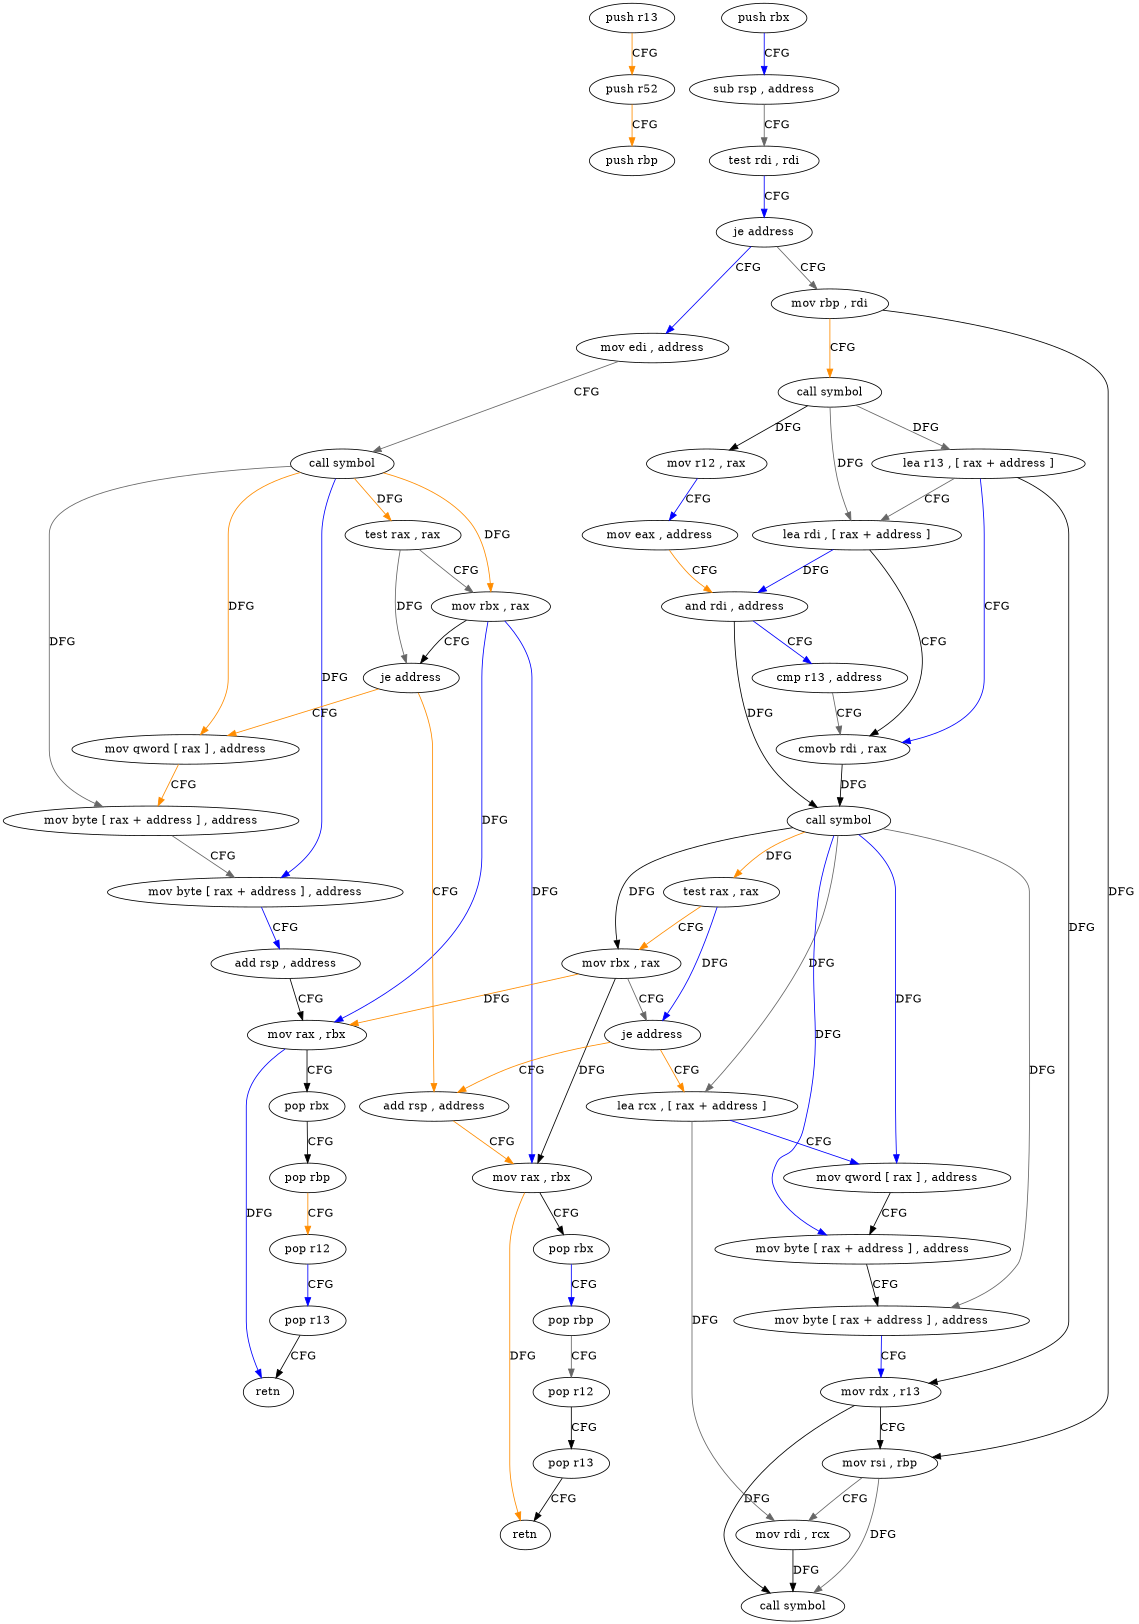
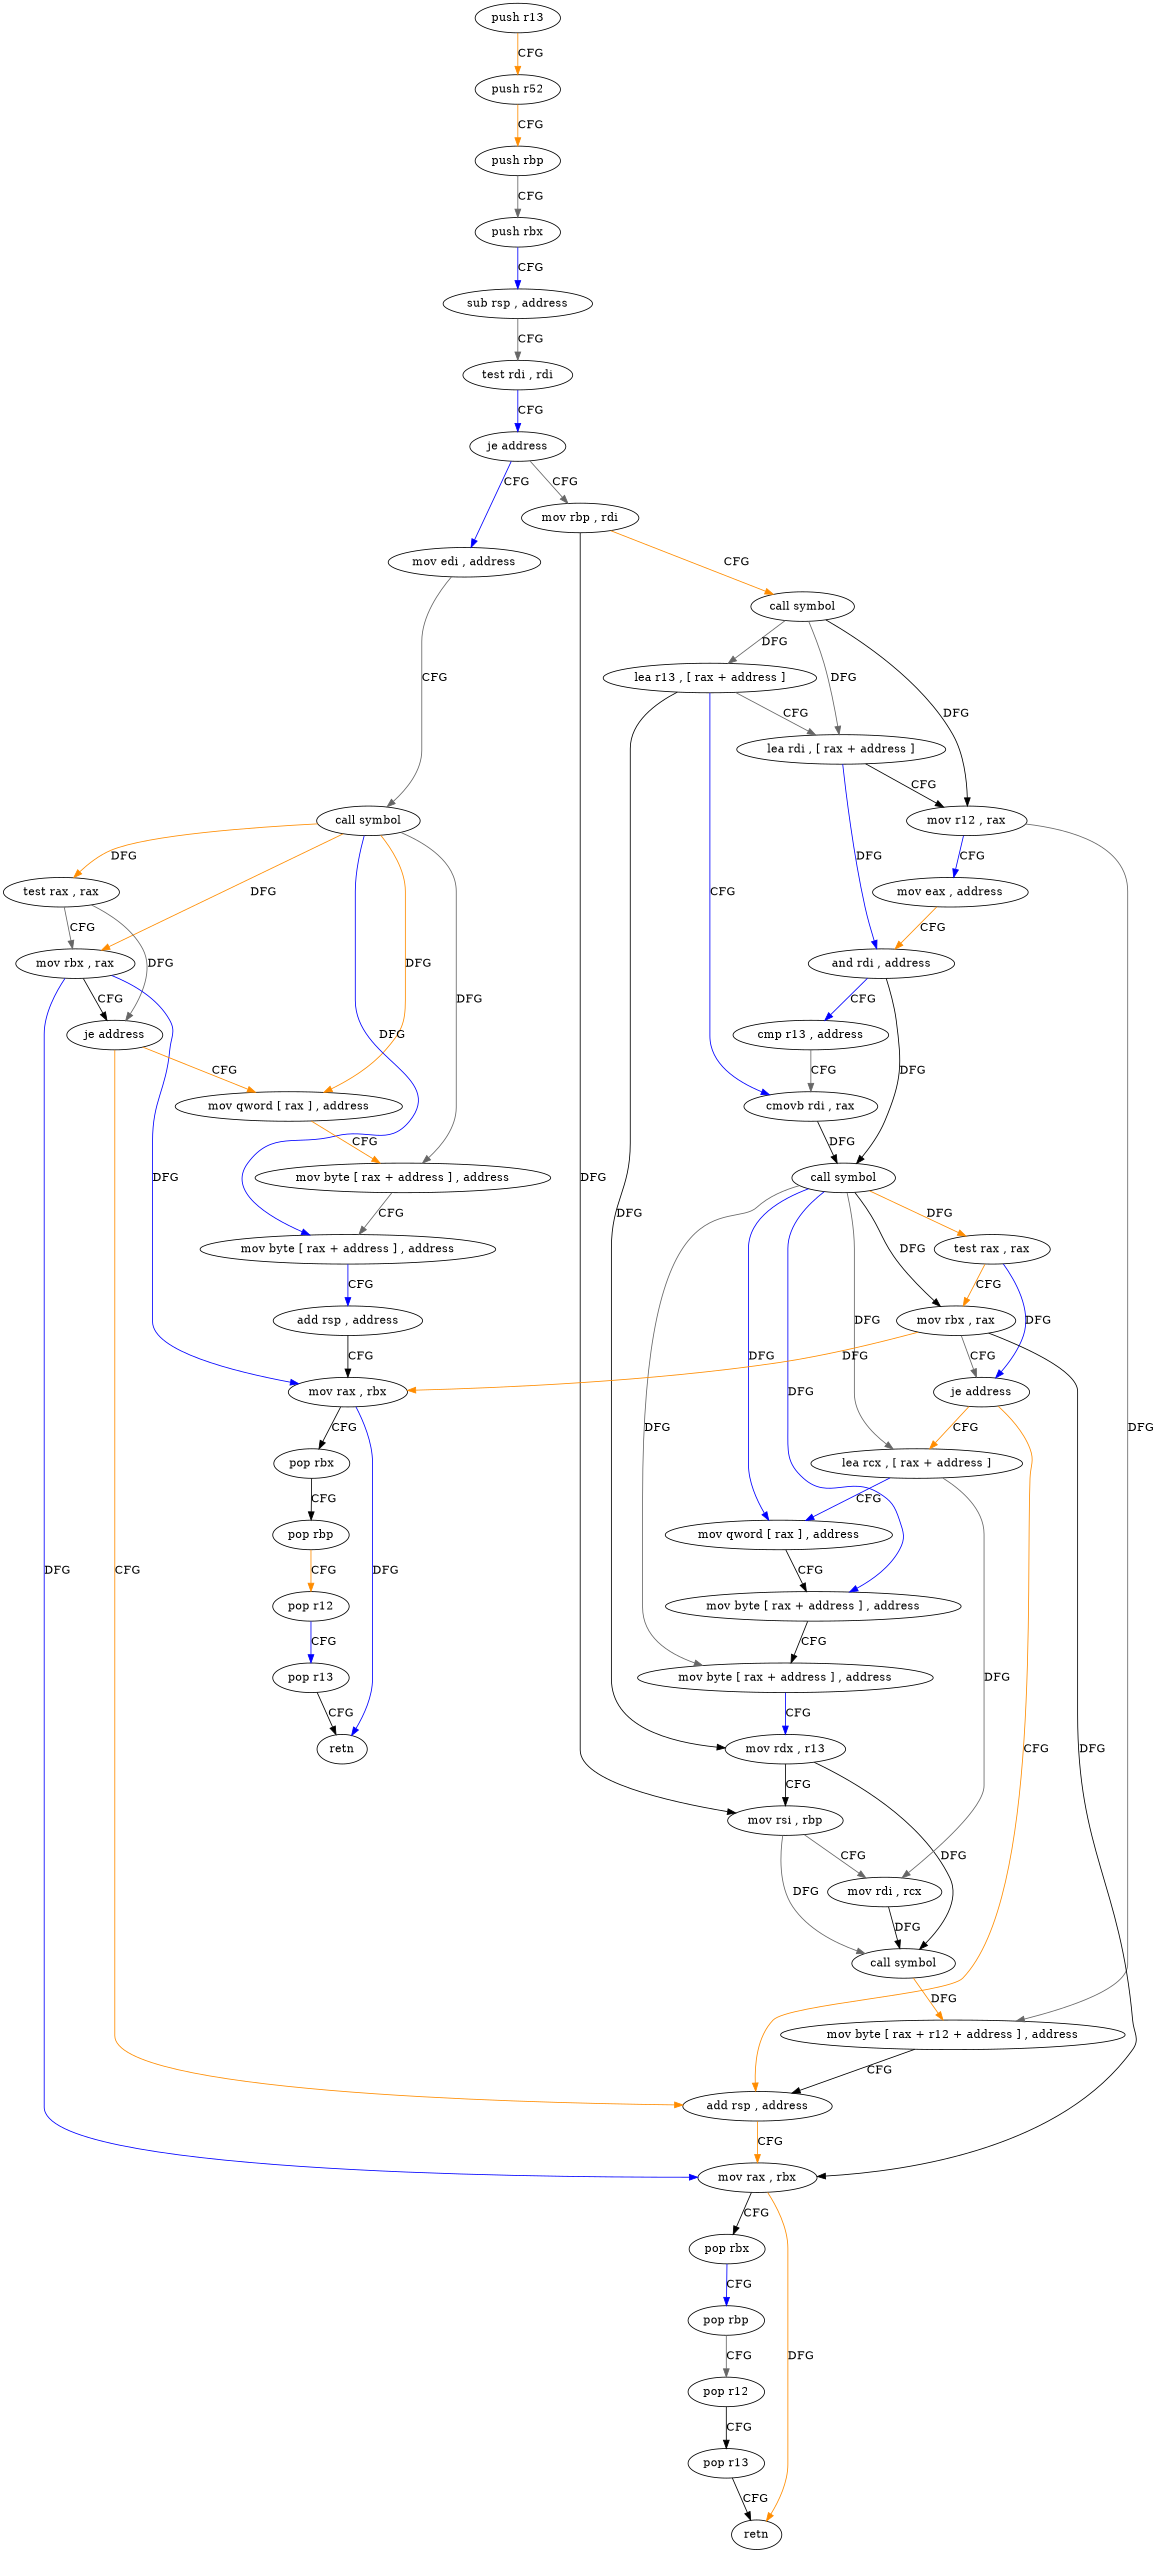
  digraph {
    edge [color=black]
    n1 [label="push r13"]
    n2 [label="push r52"]
    n3 [label="push rbp"]
    n4 [label="push rbx"]
    n5 [label="sub rsp , address"]
    n6 [label="test rdi , rdi"]
    n7 [label="je address"]
    n8 [label="mov edi , address"]
    n9 [label="mov rbp , rdi"]
    n10 [label="call symbol"]
    n11 [label="call symbol"]
    n12 [label="mov rsi , rbp"]
    n13 [label="test rax , rax"]
    n14 [label="mov rbx , rax"]
    n15 [label="mov qword [ rax ] , address"]
    n16 [label="mov byte [ rax + address ] , address"]
    n17 [label="mov byte [ rax + address ] , address"]
    n18 [label="lea r13 , [ rax + address ]"]
    n19 [label="lea rdi , [ rax + address ]"]
    n20 [label="mov r12 , rax"]
    n21 [label="mov rdi , rcx"]
    n22 [label="call symbol"]
    n23 [label="je address"]
    n24 [label="mov rax , rbx"]
    n25 [label="mov rax , rbx"]
    n26 [label="add rsp , address"]
    n27 [label="add rsp , address"]
    n28 [label="pop rbx"]
    n29 [label=retn]
    n30 [label="pop rbx"]
    n31 [label=retn]
    n32 [label="cmovb rdi , rax"]
    n33 [label="mov rdx , r13"]
    n34 [label="and rdi , address"]
    n35 [label="mov eax , address"]
+   n36 [label="mov byte [ rax + r12 + address ] , address"]
    n37 [label="call symbol"]
    n38 [label="cmp r13 , address"]
    n39 [label="test rax , rax"]
    n40 [label="mov rbx , rax"]
    n41 [label="lea rcx , [ rax + address ]"]
    n42 [label="mov qword [ rax ] , address"]
    n43 [label="mov byte [ rax + address ] , address"]
    n44 [label="mov byte [ rax + address ] , address"]
    n45 [label="je address"]
    n46 [label="pop rbp"]
    n47 [label="pop r12"]
    n48 [label="pop r13"]
    n49 [label="pop rbp"]
    n50 [label="pop r12"]
    n51 [label="pop r13"]
    n1 -> n2 [color=darkorange label=CFG]
    n2 -> n3 [color=darkorange label=CFG]
+   n3 -> n4 [color=gray40 label=CFG]
    n4 -> n5 [color=blue label=CFG]
    n5 -> n6 [color=gray40 label=CFG]
    n6 -> n7 [color=blue label=CFG]
    n7 -> n8 [color=blue label=CFG]
    n7 -> n9 [color=gray40 label=CFG]
    n8 -> n10 [color=gray40 label=CFG]
    n9 -> n11 [color=darkorange label=CFG]
    n9 -> n12 [label=DFG]
    n10 -> n13 [color=darkorange label=DFG]
    n10 -> n14 [color=darkorange label=DFG]
    n10 -> n15 [color=darkorange label=DFG]
    n10 -> n16 [color=gray40 label=DFG]
    n10 -> n17 [color=blue label=DFG]
    n11 -> n18 [color=gray40 label=DFG]
    n11 -> n19 [color=gray40 label=DFG]
    n11 -> n20 [label=DFG]
    n12 -> n21 [color=gray40 label=CFG]
    n12 -> n22 [color=gray40 label=DFG]
    n13 -> n14 [color=gray40 label=CFG]
    n13 -> n23 [color=gray40 label=DFG]
    n14 -> n23 [label=CFG]
    n14 -> n24 [color=blue label=DFG]
    n14 -> n25 [color=blue label=DFG]
    n15 -> n16 [color=darkorange label=CFG]
    n16 -> n17 [color=gray40 label=CFG]
    n17 -> n26 [color=blue label=CFG]
    n18 -> n19 [color=gray40 label=CFG]
    n18 -> n32 [color=blue label=CFG]
    n18 -> n33 [label=DFG]
-   n19 -> n32 [label=CFG]
+   n19 -> n20 [label=CFG]
    n19 -> n34 [color=blue label=DFG]
    n20 -> n35 [color=blue label=CFG]
+   n20 -> n36 [color=gray40 label=DFG]
    n21 -> n22 [label=DFG]
+   n22 -> n36 [color=darkorange label=DFG]
    n23 -> n15 [color=darkorange label=CFG]
    n23 -> n27 [color=darkorange label=CFG]
    n24 -> n28 [label=CFG]
    n24 -> n29 [color=darkorange label=DFG]
    n25 -> n30 [label=CFG]
    n25 -> n31 [color=blue label=DFG]
    n26 -> n25 [label=CFG]
    n27 -> n24 [color=darkorange label=CFG]
    n28 -> n46 [color=blue label=CFG]
    n30 -> n49 [label=CFG]
    n32 -> n37 [label=DFG]
    n33 -> n12 [label=CFG]
    n33 -> n22 [label=DFG]
    n34 -> n37 [label=DFG]
    n34 -> n38 [color=blue label=CFG]
    n35 -> n34 [color=darkorange label=CFG]
+   n36 -> n27 [label=CFG]
    n37 -> n39 [color=darkorange label=DFG]
    n37 -> n40 [label=DFG]
    n37 -> n41 [color=gray40 label=DFG]
    n37 -> n42 [color=blue label=DFG]
    n37 -> n43 [color=blue label=DFG]
    n37 -> n44 [color=gray40 label=DFG]
    n38 -> n32 [color=gray40 label=CFG]
    n39 -> n40 [color=darkorange label=CFG]
    n39 -> n45 [color=blue label=DFG]
    n40 -> n24 [label=DFG]
    n40 -> n25 [color=darkorange label=DFG]
    n40 -> n45 [color=gray40 label=CFG]
    n41 -> n21 [color=gray40 label=DFG]
    n41 -> n42 [color=blue label=CFG]
    n42 -> n43 [label=CFG]
    n43 -> n44 [label=CFG]
    n44 -> n33 [color=blue label=CFG]
    n45 -> n27 [color=darkorange label=CFG]
    n45 -> n41 [color=darkorange label=CFG]
    n46 -> n47 [color=gray40 label=CFG]
    n47 -> n48 [label=CFG]
    n48 -> n29 [label=CFG]
    n49 -> n50 [color=darkorange label=CFG]
    n50 -> n51 [color=blue label=CFG]
    n51 -> n31 [label=CFG]
  }
